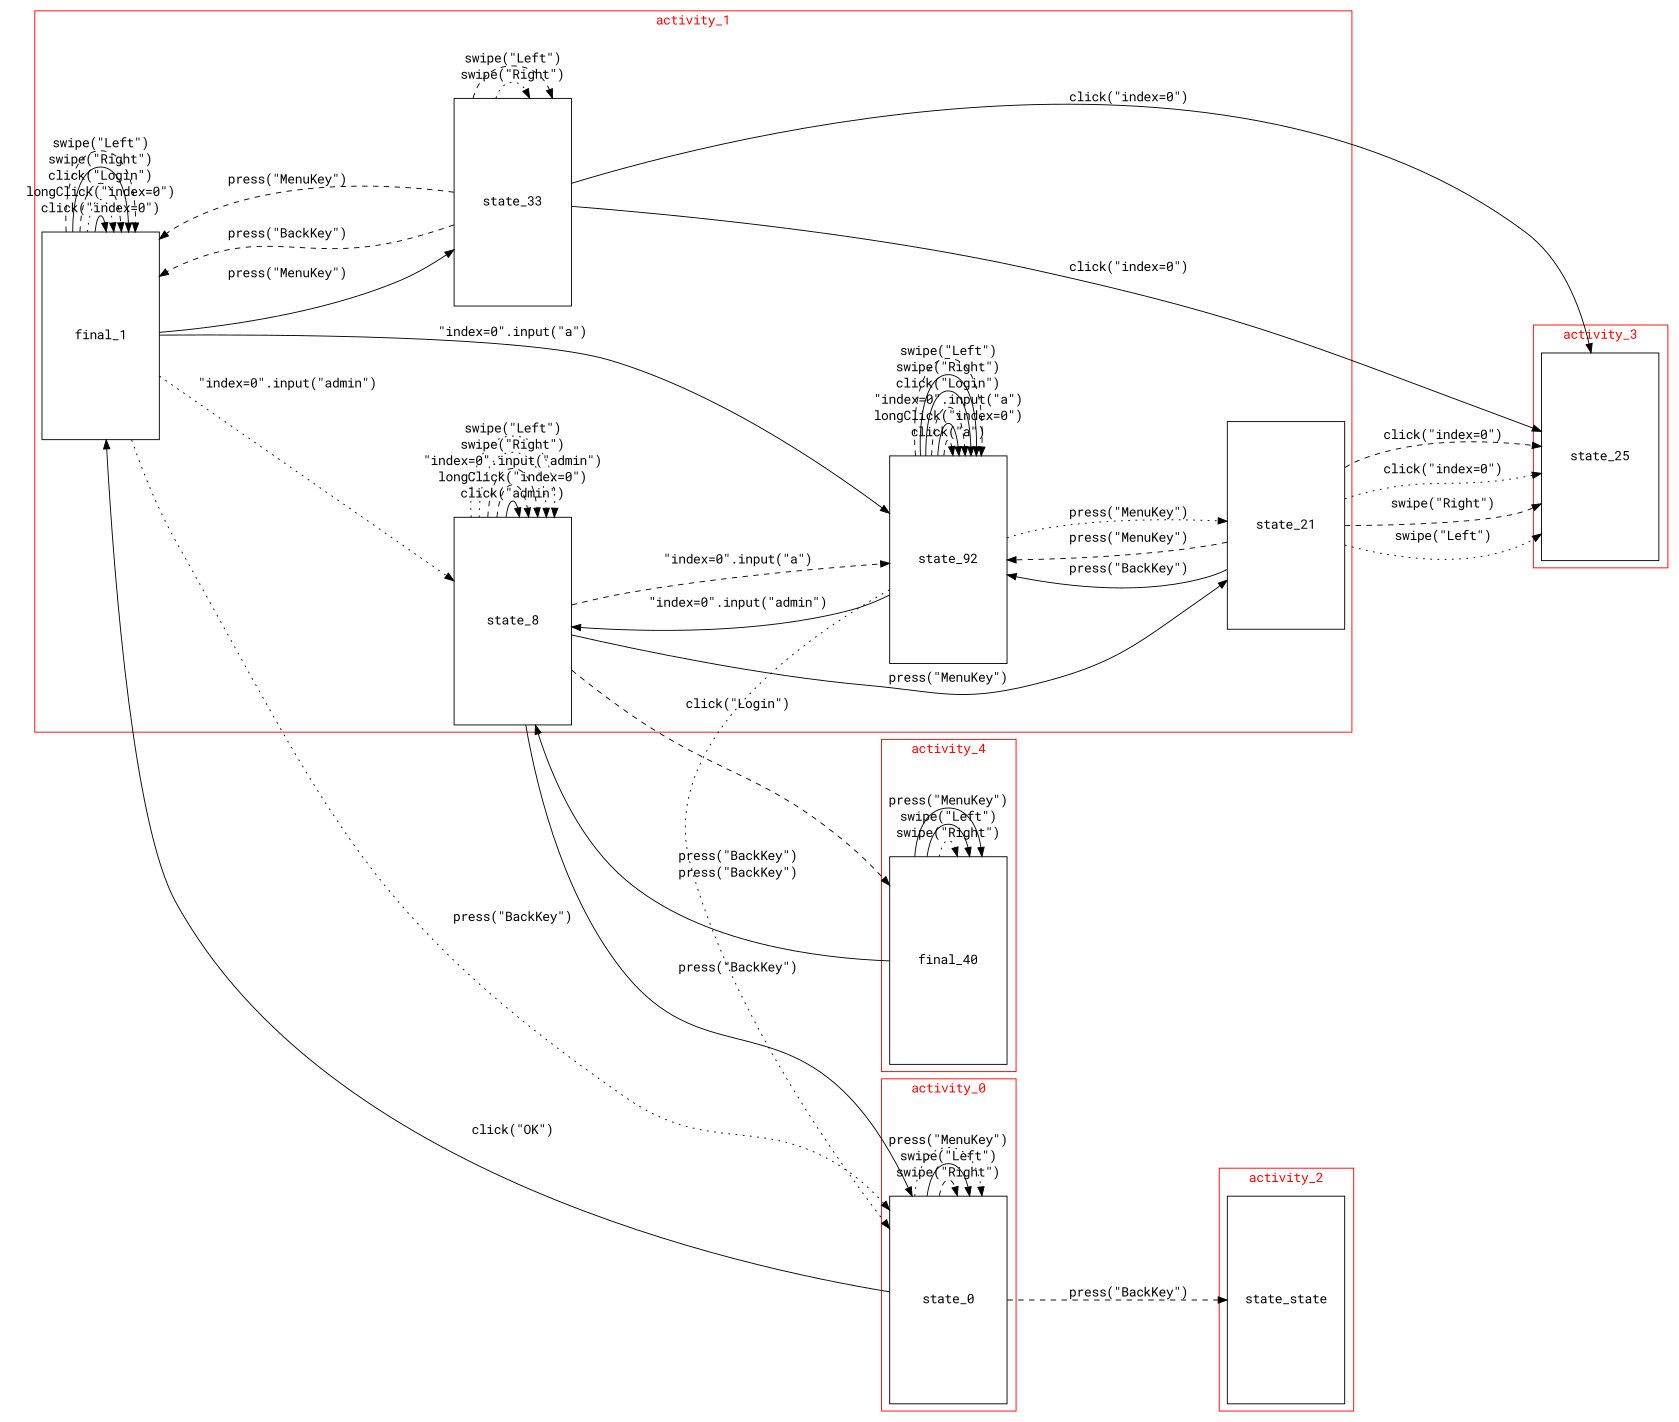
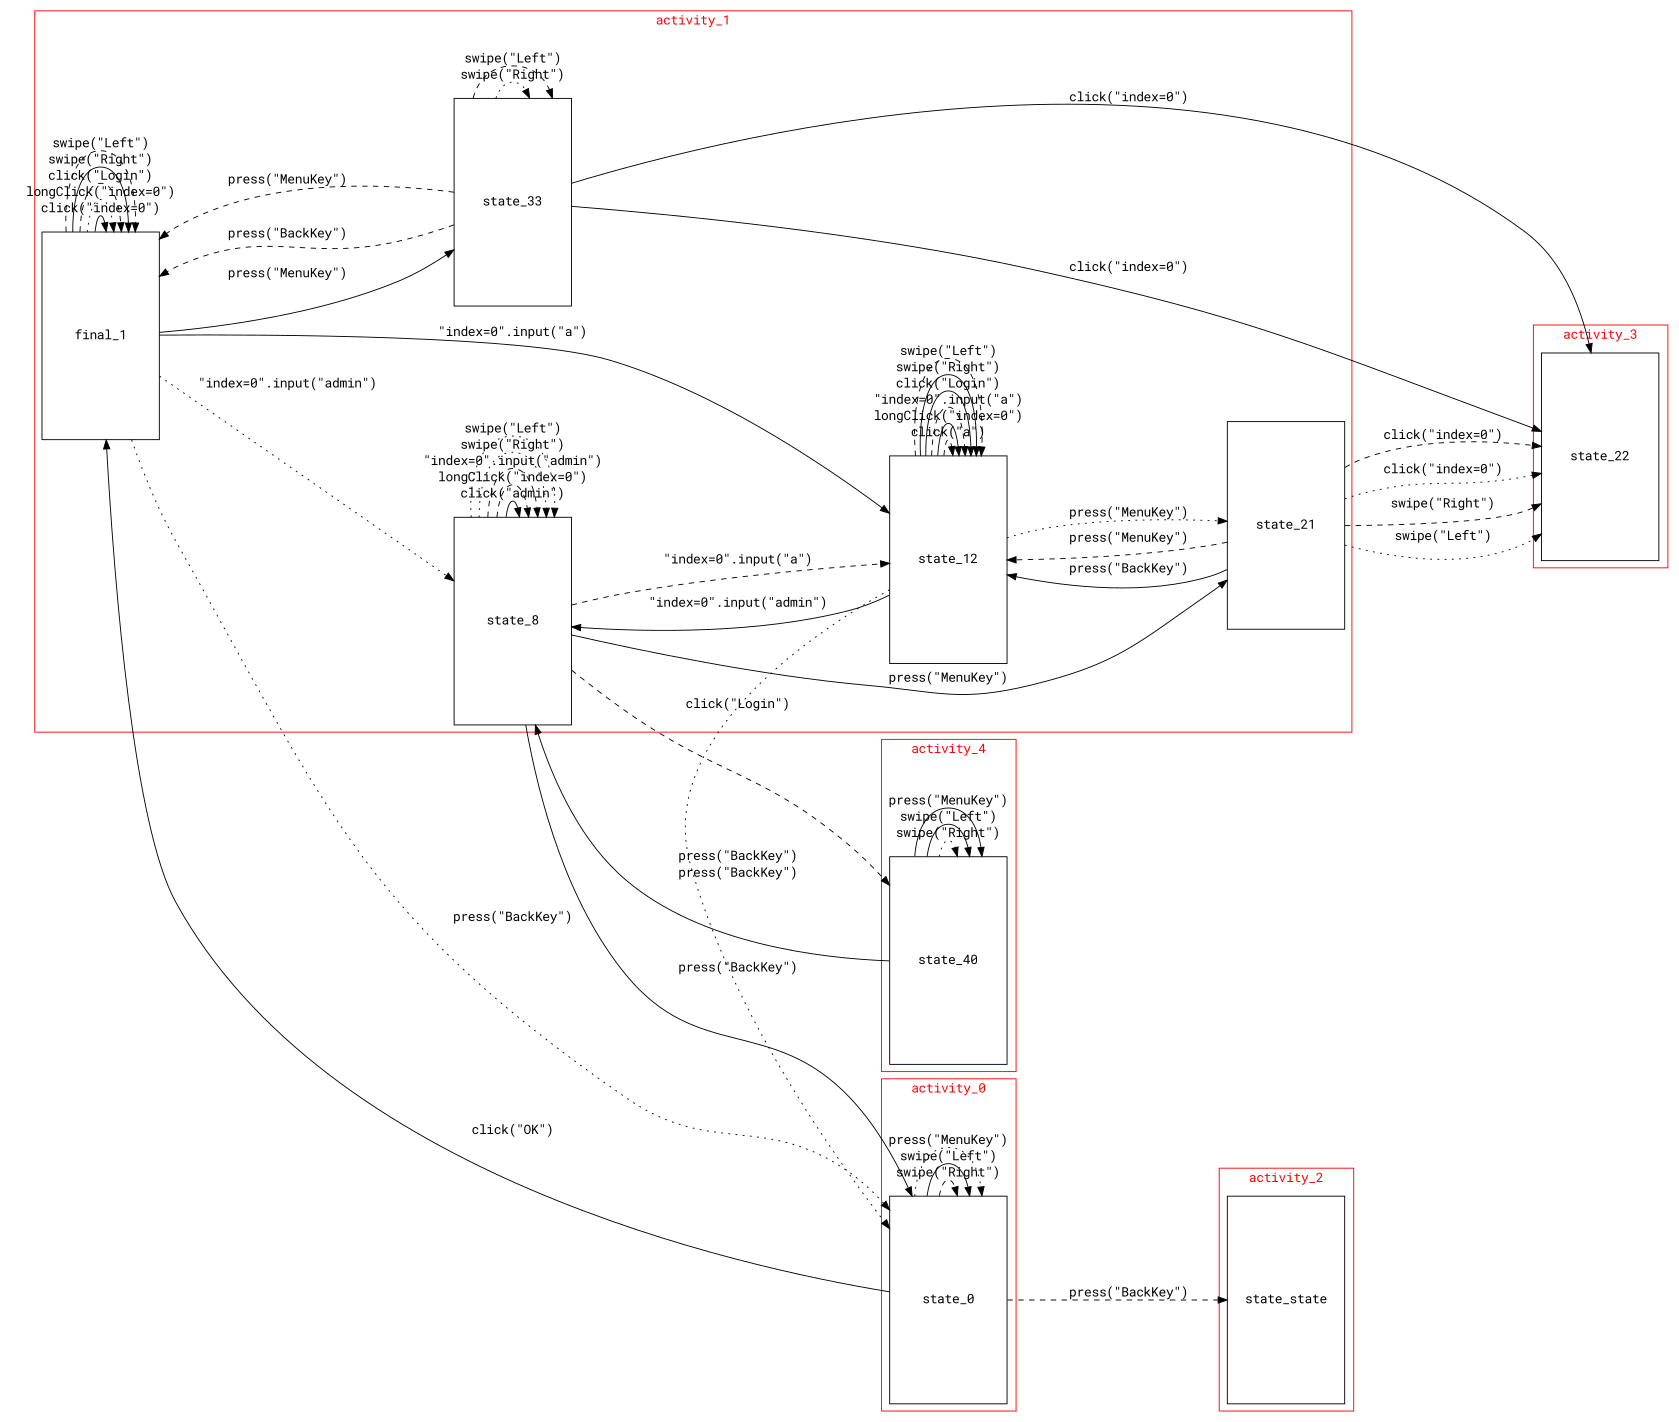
  digraph {
    color=red
    fontname="Roboto Mono"
    rankdir=LR
    node [fixedsize=true fontname="Roboto Mono" shape=box]
    edge [fontname="Roboto Mono" style=solid]
    n1 [height=3.2 label=final_1 width=1.8]
    state_8 [height=3.2 width=1.8]
-   state_12 [height=3.2 width=1.8 label=state_92]
+   state_12 [height=3.2 width=1.8]
    state_21 [height=3.2 width=1.8]
    state_33 [height=3.2 width=1.8]
    state_0 [height=3.2 width=1.8]
    n7 [height=3.2 label=state_state width=1.8]
-   state_22 [height=3.2 width=1.8 label=state_25]
-   state_40 [height=3.2 width=1.8 label=final_40]
+   state_22 [height=3.2 width=1.8]
+   state_40 [height=3.2 width=1.8]
    subgraph cluster_1 {
      fontcolor=red
      label="   activity_1   "
      n1
      state_8
      state_12
      state_21
      state_33
    }
    subgraph cluster_2 {
      fontcolor=red
      label="   activity_0   "
      state_0
    }
    subgraph cluster_3 {
      fontcolor=red
      label="   activity_2   "
      n7
    }
    subgraph cluster_4 {
      fontcolor=red
      label="   activity_3   "
      state_22
    }
    subgraph cluster_5 {
      fontcolor=red
      label="   activity_4   "
      state_40
    }
    n1 -> n1 [label="   click(\"index=0\")   "]
    n1 -> n1 [label="   longClick(\"index=0\")   " style=dotted]
    n1 -> n1 [label="   click(\"Login\")   " style=dashed]
    n1 -> n1 [label="   swipe(\"Right\")   "]
    n1 -> n1 [label="   swipe(\"Left\")   " style=dashed]
    n1 -> state_8 [label="   \"index=0\".input(\"admin\")   " style=dotted]
    n1 -> state_12 [label="   \"index=0\".input(\"a\")   "]
    n1 -> state_33 [label="   press(\"MenuKey\")   "]
    n1 -> state_0 [label="   press(\"BackKey\")   " style=dotted]
    state_8 -> state_8 [label="   click(\"admin\")   "]
    state_8 -> state_8 [label="   longClick(\"index=0\")   " style=dashed]
    state_8 -> state_8 [label="   \"index=0\".input(\"admin\")   " style=dashed]
    state_8 -> state_8 [label="   swipe(\"Right\")   " style=dotted]
    state_8 -> state_8 [label="   swipe(\"Left\")   " style=dotted]
    state_8 -> state_12 [label="   \"index=0\".input(\"a\")   " style=dashed]
    state_8 -> state_21 [label="   press(\"MenuKey\")   "]
    state_8 -> state_0 [label="   press(\"BackKey\")   "]
    state_8 -> state_40 [label="   click(\"Login\")   " style=dashed]
    state_12 -> state_8 [label="   \"index=0\".input(\"admin\")   "]
    state_12 -> state_12 [label="   click(\"a\")   " style=dashed]
    state_12 -> state_12 [label="   longClick(\"index=0\")   "]
    state_12 -> state_12 [label="   \"index=0\".input(\"a\")   " style=dashed]
    state_12 -> state_12 [label="   click(\"Login\")   "]
    state_12 -> state_12 [label="   swipe(\"Right\")   "]
    state_12 -> state_12 [label="   swipe(\"Left\")   " style=dashed]
    state_12 -> state_21 [label="   press(\"MenuKey\")   " style=dotted]
    state_12 -> state_0 [label="   press(\"BackKey\")   " style=dotted]
    state_21 -> state_12 [label="   press(\"BackKey\")   "]
    state_21 -> state_12 [label="   press(\"MenuKey\")   " style=dashed]
    state_21 -> state_22 [label="   click(\"index=0\")   " style=dashed]
    state_21 -> state_22 [label="   click(\"index=0\")   " style=dotted]
    state_21 -> state_22 [label="   swipe(\"Right\")   " style=dashed]
    state_21 -> state_22 [label="   swipe(\"Left\")   " style=dotted]
    state_33 -> n1 [label="   press(\"BackKey\")   " style=dashed]
    state_33 -> n1 [label="   press(\"MenuKey\")   " style=dashed]
    state_33 -> state_33 [label="   swipe(\"Right\")   " style=dotted]
    state_33 -> state_33 [label="   swipe(\"Left\")   " style=dashed]
    state_33 -> state_22 [label="   click(\"index=0\")   "]
    state_33 -> state_22 [label="   click(\"index=0\")   "]
    state_0 -> n1 [label="   click(\"OK\")   "]
    state_0 -> state_0 [label="   swipe(\"Right\")   " style=dashed]
    state_0 -> state_0 [label="   swipe(\"Left\")   "]
    state_0 -> state_0 [label="   press(\"MenuKey\")   " style=dotted]
    state_0 -> n7 [label="   press(\"BackKey\")   " style=dashed]
    state_40 -> state_8 [label="   press(\"BackKey\")   "]
    state_40 -> state_40 [label="   swipe(\"Right\")   " style=dotted]
    state_40 -> state_40 [label="   swipe(\"Left\")   "]
    state_40 -> state_40 [label="   press(\"MenuKey\")   "]
  }
